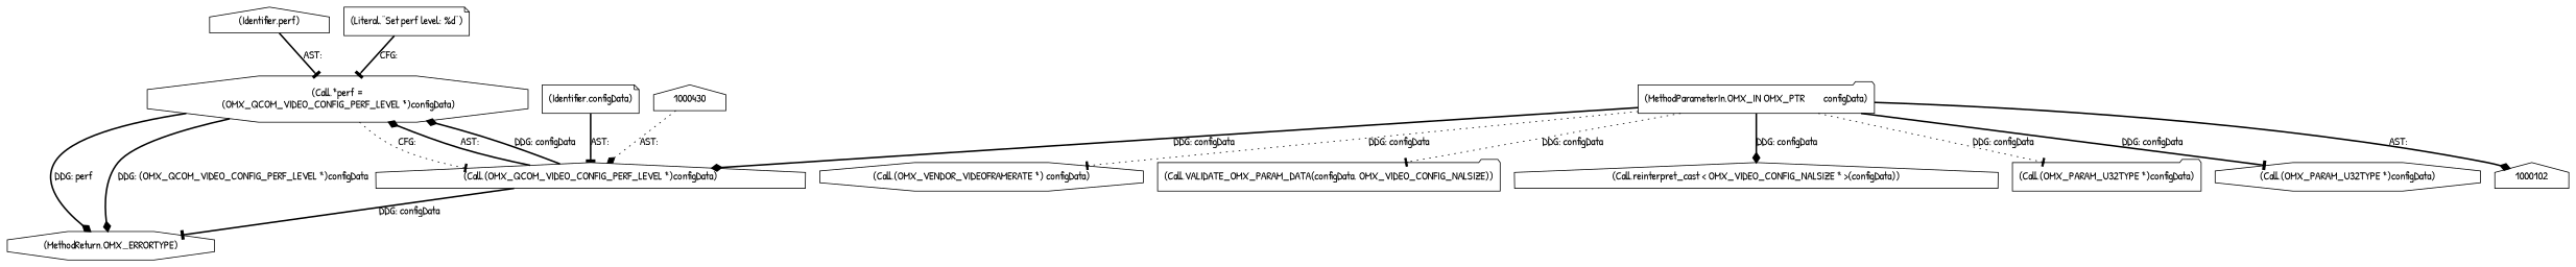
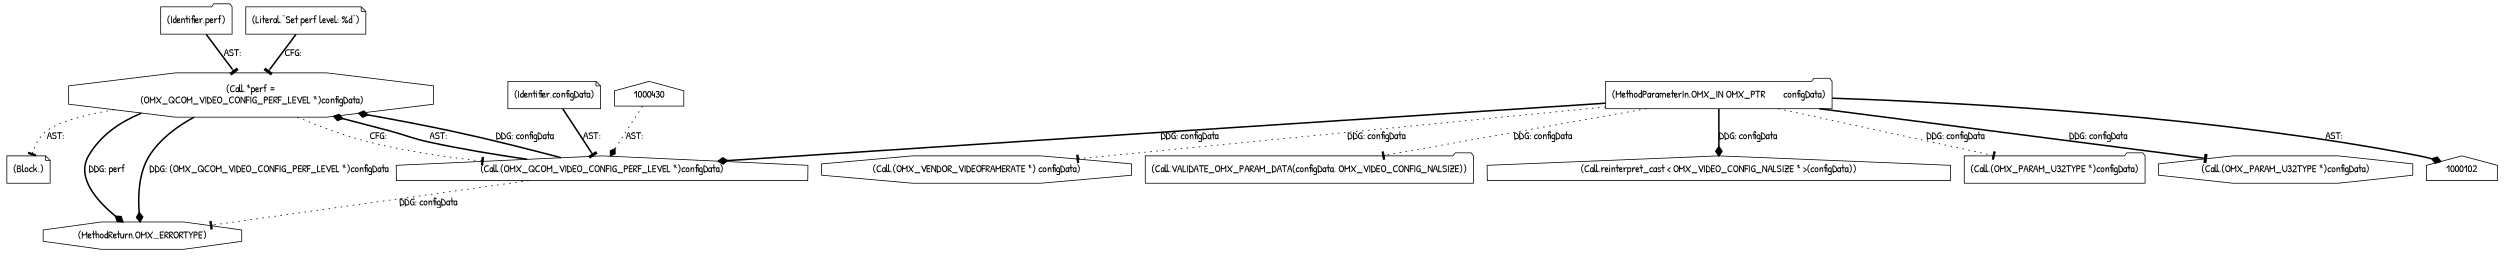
  digraph {
    fontname="Patrick Hand"
    node [fontname="Patrick Hand" shape=house]
    edge [arrowhead=tee fontname="Patrick Hand" style=bold]
    n1 [label="(Call,*perf =\n (OMX_QCOM_VIDEO_CONFIG_PERF_LEVEL *)configData)" shape=octagon]
    n2 [label="(Call,(OMX_QCOM_VIDEO_CONFIG_PERF_LEVEL *)configData)"]
+   n3 [label="(Block,)" shape=note]
    n4 [label="(MethodReturn,OMX_ERRORTYPE)" shape=octagon]
    n5 [label="(Identifier,configData)" shape=note]
    n6 [label="(MethodParameterIn,OMX_IN OMX_PTR        configData)" shape=folder]
    n7 [label="(Call,(OMX_VENDOR_VIDEOFRAMERATE *) configData)" shape=octagon]
    n8 [label="(Call,VALIDATE_OMX_PARAM_DATA(configData, OMX_VIDEO_CONFIG_NALSIZE))" shape=folder]
    n9 [label="(Call,reinterpret_cast < OMX_VIDEO_CONFIG_NALSIZE * >(configData))"]
    n10 [label="(Call,(OMX_PARAM_U32TYPE *)configData)" shape=folder]
    n11 [label="(Call,(OMX_PARAM_U32TYPE *)configData)" shape=octagon]
    1000102
-   n13 [label="(Identifier,perf)"]
+   n13 [label="(Identifier,perf)" shape=folder]
    n14 [label="(Literal,\"Set perf level: %d\")" shape=note]
    1000430
    n1 -> n2 [label="CFG: " style=dotted]
+   n1 -> n3 [label="AST: " style=dotted]
    n1 -> n4 [arrowhead=diamond label="DDG: perf"]
    n1 -> n4 [arrowhead=diamond label="DDG: (OMX_QCOM_VIDEO_CONFIG_PERF_LEVEL *)configData"]
    n2 -> n1 [arrowhead=diamond label="AST: "]
    n2 -> n1 [arrowhead=diamond label="DDG: configData"]
-   n2 -> n4 [label="DDG: configData"]
+   n2 -> n4 [label="DDG: configData" style=dotted]
    n5 -> n2 [label="AST: "]
    n6 -> n2 [arrowhead=diamond label="DDG: configData"]
    n6 -> n7 [label="DDG: configData" style=dotted]
    n6 -> n8 [label="DDG: configData" style=dotted]
    n6 -> n9 [arrowhead=diamond label="DDG: configData"]
    n6 -> n10 [label="DDG: configData" style=dotted]
    n6 -> n11 [label="DDG: configData"]
    n6 -> 1000102 [arrowhead=diamond label="AST: "]
    n13 -> n1 [label="AST: "]
    n14 -> n1 [label="CFG: "]
    1000430 -> n2 [arrowhead=diamond label="AST: " style=dotted]
  }
